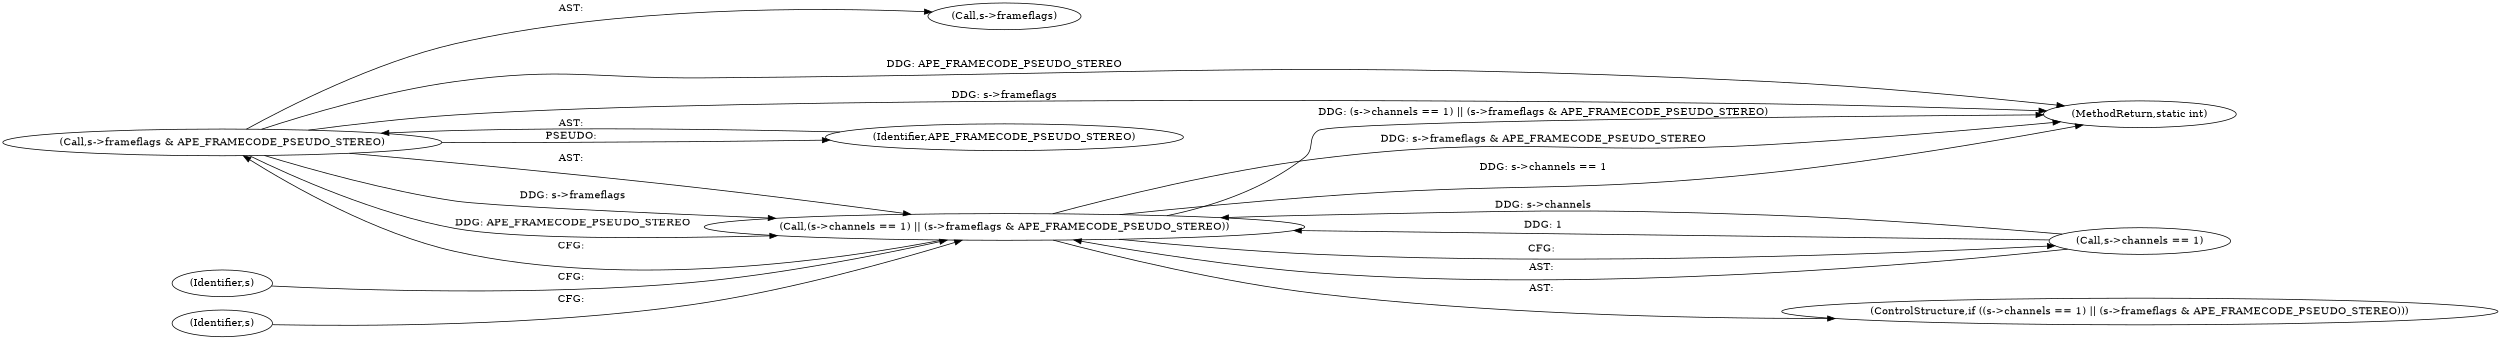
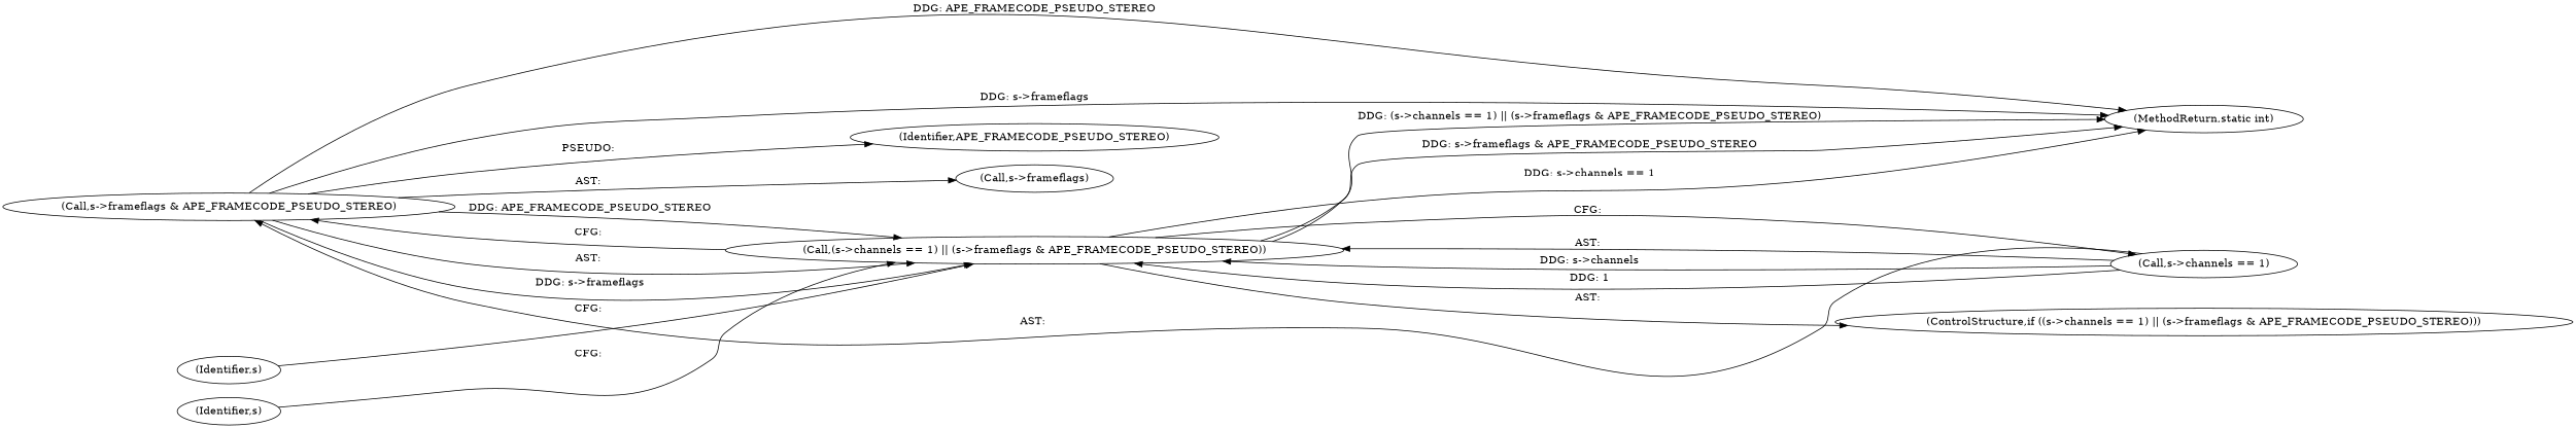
  digraph {
    rankdir=LR
    n1 [label="(Call,s->frameflags & APE_FRAMECODE_PSEUDO_STEREO)"]
    n2 [label="(Call,(s->channels == 1) || (s->frameflags & APE_FRAMECODE_PSEUDO_STEREO))"]
    n3 [label="(MethodReturn,static int)"]
    n4 [label="(Identifier,APE_FRAMECODE_PSEUDO_STEREO)"]
    n5 [label="(Call,s->frameflags)"]
    n6 [label="(ControlStructure,if ((s->channels == 1) || (s->frameflags & APE_FRAMECODE_PSEUDO_STEREO)))"]
    n7 [label="(Call,s->channels == 1)"]
    n8 [label="(Identifier,s)"]
    n9 [label="(Identifier,s)"]
    n1 -> n2 [label="AST: "]
    n1 -> n2 [label="DDG: s->frameflags"]
    n1 -> n2 [label="DDG: APE_FRAMECODE_PSEUDO_STEREO"]
    n1 -> n3 [label="DDG: APE_FRAMECODE_PSEUDO_STEREO"]
    n1 -> n3 [label="DDG: s->frameflags"]
    n1 -> n4 [label="PSEUDO: "]
    n1 -> n5 [label="AST: "]
    n2 -> n1 [label="CFG: "]
    n2 -> n3 [label="DDG: (s->channels == 1) || (s->frameflags & APE_FRAMECODE_PSEUDO_STEREO)"]
    n2 -> n3 [label="DDG: s->frameflags & APE_FRAMECODE_PSEUDO_STEREO"]
    n2 -> n3 [label="DDG: s->channels == 1"]
    n2 -> n6 [label="AST: "]
    n2 -> n7 [label="CFG: "]
-   n4 -> n1 [label="AST: "]
+   n7 -> n1 [label="AST: "]
    n7 -> n2 [label="AST: "]
    n7 -> n2 [label="DDG: s->channels"]
    n7 -> n2 [label="DDG: 1"]
    n8 -> n2 [label="CFG: "]
    n9 -> n2 [label="CFG: "]
  }
